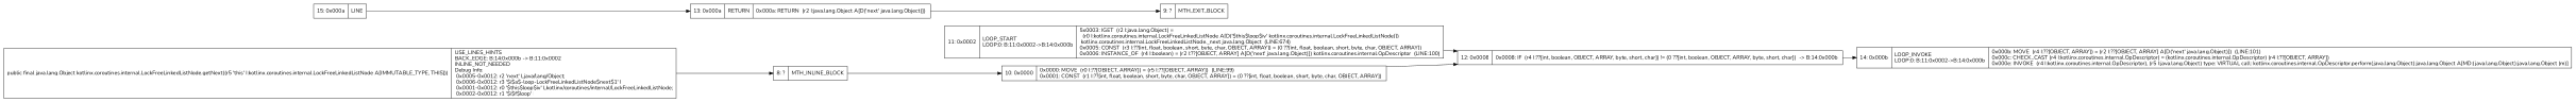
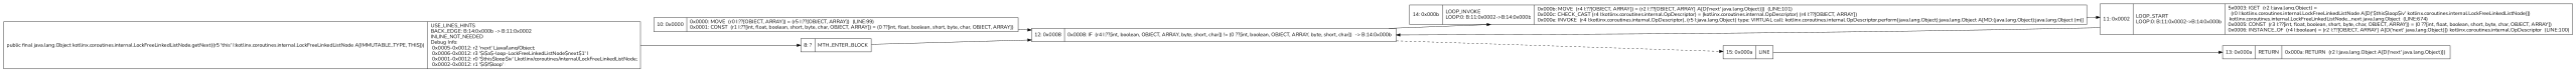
  digraph {
    fontname=Nunito
    rankdir=LR
    node [fontname=Nunito shape=record]
    edge [fontname=Nunito]
-   n1 [label="{8\:\ ?|MTH_INLINE_BLOCK\l}"]
+   n1 [label="{8\:\ ?|MTH_ENTER_BLOCK\l}"]
    n2 [label="{10\:\ 0x0000|0x0000: MOVE  (r0 I:??[OBJECT, ARRAY]) = (r5 I:??[OBJECT, ARRAY])  (LINE:99)\l0x0001: CONST  (r1 I:??[int, float, boolean, short, byte, char, OBJECT, ARRAY]) = (0 ??[int, float, boolean, short, byte, char, OBJECT, ARRAY]) \l}"]
    n3 [label="{12\:\ 0x0008|0x0008: IF  (r4 I:??[int, boolean, OBJECT, ARRAY, byte, short, char]) != (0 ??[int, boolean, OBJECT, ARRAY, byte, short, char])  \-\> B:14:0x000b \l}"]
    n4 [label="{11\:\ 0x0002|LOOP_START\lLOOP:0: B:11:0x0002\-\>B:14:0x000b\l|5x0003: IGET  (r2 I:java.lang.Object) = \l  (r0 I:kotlinx.coroutines.internal.LockFreeLinkedListNode A[D('$this$loop$iv' kotlinx.coroutines.internal.LockFreeLinkedListNode)])\l kotlinx.coroutines.internal.LockFreeLinkedListNode._next java.lang.Object  (LINE:674)\l0x0005: CONST  (r3 I:??[int, float, boolean, short, byte, char, OBJECT, ARRAY]) = (0 ??[int, float, boolean, short, byte, char, OBJECT, ARRAY]) \l0x0006: INSTANCE_OF  (r4 I:boolean) = (r2 I:??[OBJECT, ARRAY] A[D('next' java.lang.Object)]) kotlinx.coroutines.internal.OpDescriptor  (LINE:100)\l}"]
    n5 [label="{14\:\ 0x000b|LOOP_INVOKE\lLOOP:0: B:11:0x0002\-\>B:14:0x000b\l|0x000b: MOVE  (r4 I:??[OBJECT, ARRAY]) = (r2 I:??[OBJECT, ARRAY] A[D('next' java.lang.Object)])  (LINE:101)\l0x000c: CHECK_CAST (r4 I:kotlinx.coroutines.internal.OpDescriptor) = (kotlinx.coroutines.internal.OpDescriptor) (r4 I:??[OBJECT, ARRAY]) \l0x000e: INVOKE  (r4 I:kotlinx.coroutines.internal.OpDescriptor), (r5 I:java.lang.Object) type: VIRTUAL call: kotlinx.coroutines.internal.OpDescriptor.perform(java.lang.Object):java.lang.Object A[MD:(java.lang.Object):java.lang.Object (m)]\l}"]
    n6 [label="{15\:\ 0x000a|LINE\l}"]
    n7 [label="{13\:\ 0x000a|RETURN\l|0x000a: RETURN  (r2 I:java.lang.Object A[D('next' java.lang.Object)]) \l}"]
-   n8 [label="{9\:\ ?|MTH_EXIT_BLOCK\l}"]
    n9 [label="{public final java.lang.Object kotlinx.coroutines.internal.LockFreeLinkedListNode.getNext((r5 'this' I:kotlinx.coroutines.internal.LockFreeLinkedListNode A[IMMUTABLE_TYPE, THIS]))  | USE_LINES_HINTS\lBACK_EDGE: B:14:0x000b \-\> B:11:0x0002\lINLINE_NOT_NEEDED\lDebug Info:\l  0x0005\-0x0012: r2 'next' Ljava\/lang\/Object;\l  0x0006\-0x0012: r3 '$i$a$\-loop\-LockFreeLinkedListNode$next$1' I\l  0x0001\-0x0012: r0 '$this$loop$iv' Lkotlinx\/coroutines\/internal\/LockFreeLinkedListNode;\l  0x0002\-0x0012: r1 '$i$f$loop' I\l}"]
-   n1 -> n2
+   n1 -> n3
    n2 -> n3
    n3 -> n5
+   n3 -> n6 [style=dashed]
    n4 -> n3
+   n5 -> n4
    n6 -> n7
-   n7 -> n8
    n9 -> n1
  }
